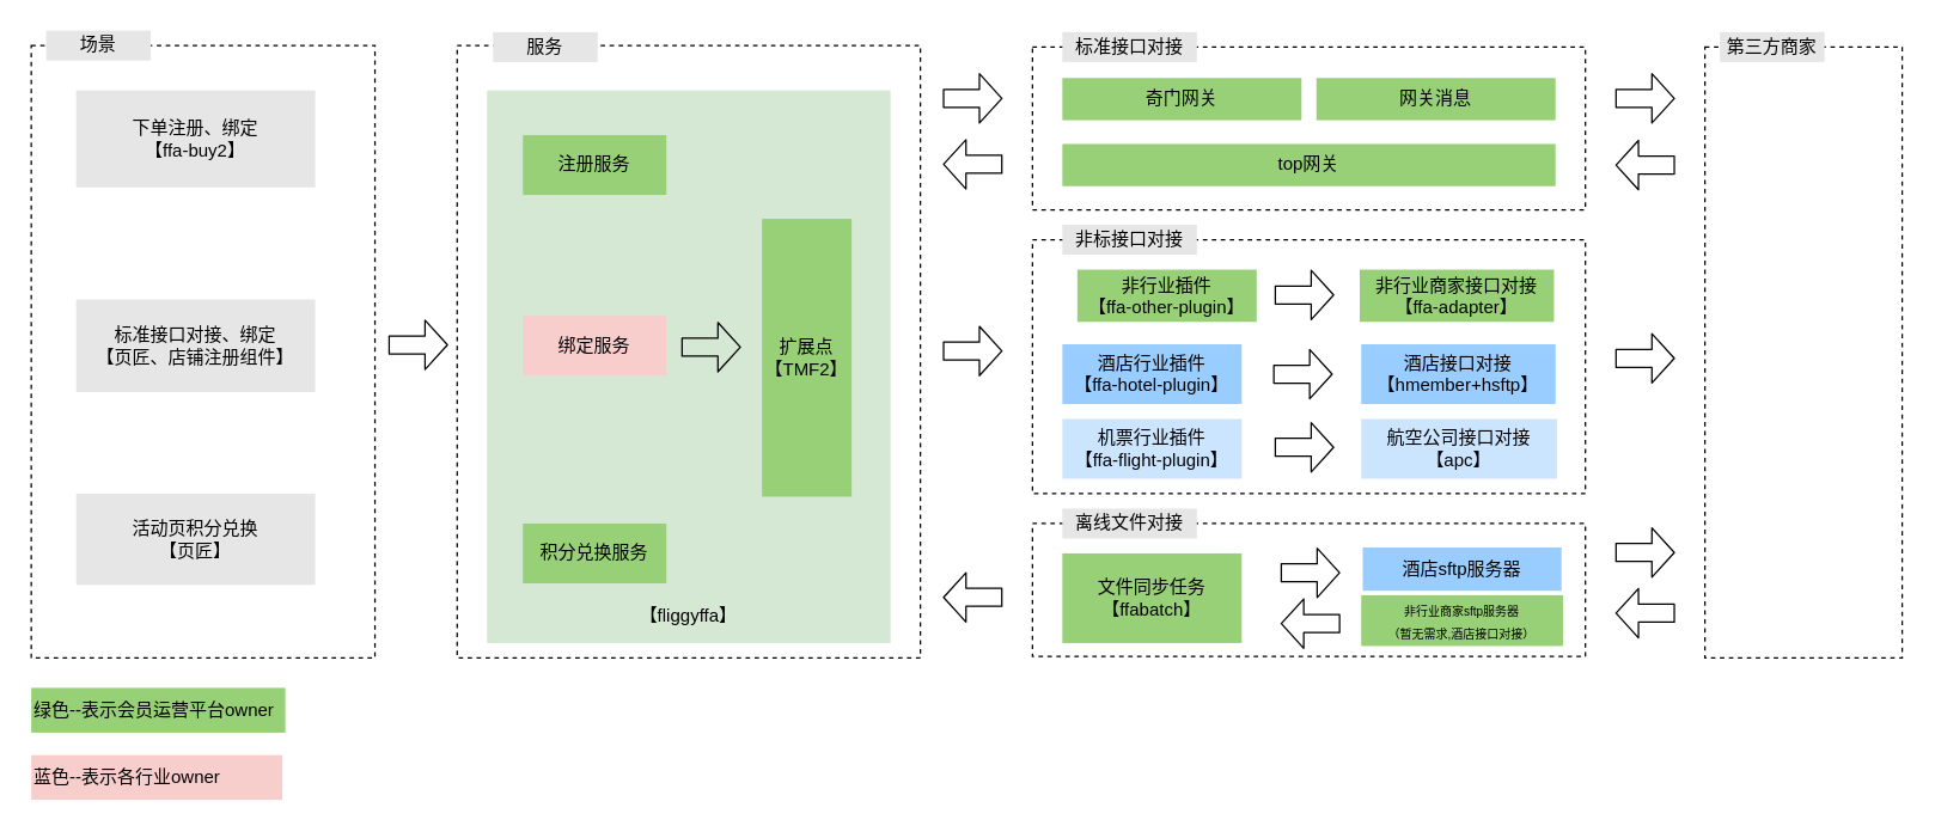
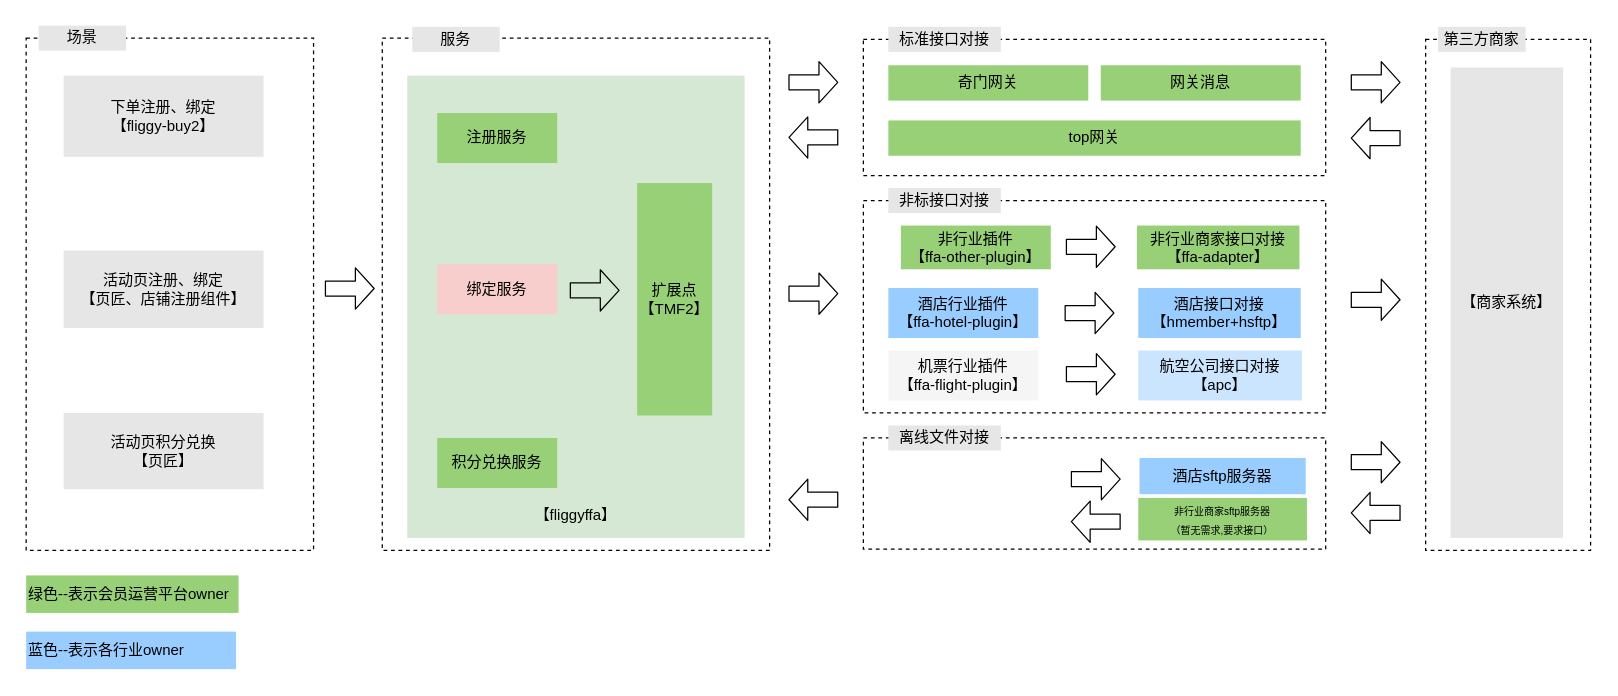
  <mxCell id="0" />
  <mxCell id="1" parent="0" />
  <mxCell id="2" value="" style="rounded=0;whiteSpace=wrap;html=1;dashed=1;" parent="1" vertex="1"><mxGeometry x="20" y="30" width="230" height="410" as="geometry" /></mxCell>
- <mxCell id="3" value="下单注册、绑定&lt;br&gt;【ffa-buy2】" style="rounded=0;whiteSpace=wrap;html=1;fillColor=#E6E6E6;strokeColor=none;" parent="1" vertex="1"><mxGeometry x="50" y="60" width="160" height="65" as="geometry" /></mxCell>
- <mxCell id="4" value="标准接口对接、绑定&lt;br&gt;【页匠、店铺注册组件】" style="rounded=0;whiteSpace=wrap;html=1;fillColor=#E6E6E6;strokeColor=none;" parent="1" vertex="1"><mxGeometry x="50" y="200" width="160" height="62" as="geometry" /></mxCell>
+ <mxCell id="3" value="下单注册、绑定&lt;br&gt;【fliggy-buy2】" style="rounded=0;whiteSpace=wrap;html=1;fillColor=#E6E6E6;strokeColor=none;" parent="1" vertex="1"><mxGeometry x="50" y="60" width="160" height="65" as="geometry" /></mxCell>
+ <mxCell id="4" value="活动页注册、绑定&lt;br&gt;【页匠、店铺注册组件】" style="rounded=0;whiteSpace=wrap;html=1;fillColor=#E6E6E6;strokeColor=none;" parent="1" vertex="1"><mxGeometry x="50" y="200" width="160" height="62" as="geometry" /></mxCell>
  <mxCell id="5" value="活动页积分兑换&lt;br&gt;【页匠】" style="rounded=0;whiteSpace=wrap;html=1;fillColor=#E6E6E6;strokeColor=none;" parent="1" vertex="1"><mxGeometry x="50" y="330" width="160" height="61" as="geometry" /></mxCell>
  <mxCell id="6" value="" style="rounded=0;whiteSpace=wrap;html=1;dashed=1;" parent="1" vertex="1"><mxGeometry x="305" y="30" width="310" height="410" as="geometry" /></mxCell>
  <mxCell id="7" value="" style="shape=flexArrow;endArrow=classic;html=1;width=12;endSize=4.67;" parent="1" edge="1"><mxGeometry width="50" height="50" relative="1" as="geometry"><mxPoint x="259" y="230.41" as="sourcePoint" /><mxPoint x="299" y="230.41" as="targetPoint" /></mxGeometry></mxCell>
  <mxCell id="8" value="" style="rounded=0;whiteSpace=wrap;html=1;fillColor=#d5e8d4;strokeColor=none;" parent="1" vertex="1"><mxGeometry x="325" y="60" width="270" height="370" as="geometry" /></mxCell>
  <mxCell id="9" value="场景" style="rounded=0;whiteSpace=wrap;html=1;fillColor=#E6E6E6;strokeColor=none;" parent="1" vertex="1"><mxGeometry x="30" y="20" width="70" height="20" as="geometry" /></mxCell>
  <mxCell id="10" value="【fliggyffa】" style="rounded=0;whiteSpace=wrap;html=1;fillColor=#D5E8D4;strokeColor=none;align=center;" parent="1" vertex="1"><mxGeometry x="329" y="402" width="262" height="20" as="geometry" /></mxCell>
  <mxCell id="11" value="注册服务" style="rounded=0;whiteSpace=wrap;html=1;fillColor=#97D077;strokeColor=none;" parent="1" vertex="1"><mxGeometry x="349" y="90" width="96" height="40" as="geometry" /></mxCell>
  <mxCell id="12" value="绑定服务" style="rounded=0;whiteSpace=wrap;html=1;fillColor=#f8cecc;strokeColor=none;" parent="1" vertex="1"><mxGeometry x="349" y="211" width="96" height="40" as="geometry" /></mxCell>
  <mxCell id="13" value="积分兑换服务" style="rounded=0;whiteSpace=wrap;html=1;fillColor=#97D077;strokeColor=none;" parent="1" vertex="1"><mxGeometry x="349" y="350" width="96" height="40" as="geometry" /></mxCell>
  <mxCell id="14" value="扩展点&lt;br&gt;【TMF2】" style="rounded=0;whiteSpace=wrap;html=1;fillColor=#97D077;strokeColor=none;" parent="1" vertex="1"><mxGeometry x="509" y="146" width="60" height="186" as="geometry" /></mxCell>
  <mxCell id="15" value="" style="shape=flexArrow;endArrow=classic;html=1;width=12;endSize=4.67;" parent="1" edge="1"><mxGeometry width="50" height="50" relative="1" as="geometry"><mxPoint x="455" y="231.91" as="sourcePoint" /><mxPoint x="495" y="231.91" as="targetPoint" /></mxGeometry></mxCell>
  <mxCell id="16" value="" style="rounded=0;whiteSpace=wrap;html=1;dashed=1;" parent="1" vertex="1"><mxGeometry x="690" y="31" width="370" height="109" as="geometry" /></mxCell>
  <mxCell id="17" value="标准接口对接" style="rounded=0;whiteSpace=wrap;html=1;fillColor=#E6E6E6;strokeColor=none;" parent="1" vertex="1"><mxGeometry x="710" y="21" width="90" height="20" as="geometry" /></mxCell>
  <mxCell id="18" value="" style="shape=flexArrow;endArrow=classic;html=1;width=12;endSize=4.67;" parent="1" edge="1"><mxGeometry width="50" height="50" relative="1" as="geometry"><mxPoint x="630" y="65.38" as="sourcePoint" /><mxPoint x="670" y="65.38" as="targetPoint" /></mxGeometry></mxCell>
  <mxCell id="19" value="" style="shape=flexArrow;endArrow=classic;html=1;width=12;endSize=4.67;" parent="1" edge="1"><mxGeometry width="50" height="50" relative="1" as="geometry"><mxPoint x="630" y="234.5" as="sourcePoint" /><mxPoint x="670" y="234.5" as="targetPoint" /></mxGeometry></mxCell>
  <mxCell id="20" value="" style="rounded=0;whiteSpace=wrap;html=1;dashed=1;" parent="1" vertex="1"><mxGeometry x="690" y="160" width="370" height="170" as="geometry" /></mxCell>
  <mxCell id="21" value="非标接口对接" style="rounded=0;whiteSpace=wrap;html=1;fillColor=#E6E6E6;strokeColor=none;" parent="1" vertex="1"><mxGeometry x="710" y="150" width="90" height="20" as="geometry" /></mxCell>
  <mxCell id="22" value="非行业商家接口对接&lt;br&gt;【ffa-adapter】" style="rounded=0;whiteSpace=wrap;html=1;fillColor=#97D077;strokeColor=none;" parent="1" vertex="1"><mxGeometry x="909" y="180" width="130" height="35" as="geometry" /></mxCell>
  <mxCell id="23" value="" style="rounded=0;whiteSpace=wrap;html=1;dashed=1;" parent="1" vertex="1"><mxGeometry x="1140" y="31" width="132" height="409" as="geometry" /></mxCell>
+ <mxCell id="24" value="【商家系统】" style="rounded=0;whiteSpace=wrap;html=1;fillColor=#E6E6E6;strokeColor=none;" parent="1" vertex="1"><mxGeometry x="1160" y="53.5" width="90" height="376.5" as="geometry" /></mxCell>
  <mxCell id="25" value="第三方商家" style="rounded=0;whiteSpace=wrap;html=1;fillColor=#E6E6E6;strokeColor=none;" parent="1" vertex="1"><mxGeometry x="1150" y="21" width="70" height="20" as="geometry" /></mxCell>
  <mxCell id="26" value="酒店行业插件&lt;br&gt;【ffa-hotel-plugin】" style="rounded=0;whiteSpace=wrap;html=1;fillColor=#99CCFF;strokeColor=none;" parent="1" vertex="1"><mxGeometry x="710" y="230" width="120" height="40" as="geometry" /></mxCell>
  <mxCell id="27" value="奇门网关" style="rounded=0;whiteSpace=wrap;html=1;fillColor=#97D077;strokeColor=none;" parent="1" vertex="1"><mxGeometry x="710" y="51.75" width="160" height="28.25" as="geometry" /></mxCell>
  <mxCell id="28" value="top网关" style="rounded=0;whiteSpace=wrap;html=1;fillColor=#97D077;strokeColor=none;" parent="1" vertex="1"><mxGeometry x="710" y="95.88" width="330" height="28.25" as="geometry" /></mxCell>
  <mxCell id="29" value="" style="shape=flexArrow;endArrow=classic;html=1;width=12;endSize=4.67;" parent="1" edge="1"><mxGeometry width="50" height="50" relative="1" as="geometry"><mxPoint x="1080" y="65.38" as="sourcePoint" /><mxPoint x="1120" y="65.38" as="targetPoint" /></mxGeometry></mxCell>
  <mxCell id="30" value="" style="shape=flexArrow;endArrow=classic;html=1;width=12;endSize=4.67;entryX=0.973;entryY=0.448;entryDx=0;entryDy=0;entryPerimeter=0;" parent="1" edge="1"><mxGeometry width="50" height="50" relative="1" as="geometry"><mxPoint x="1119.99" y="110.03" as="sourcePoint" /><mxPoint x="1080" y="110.002" as="targetPoint" /></mxGeometry></mxCell>
  <mxCell id="31" value="网关消息" style="rounded=0;whiteSpace=wrap;html=1;fillColor=#97D077;strokeColor=none;" parent="1" vertex="1"><mxGeometry x="880" y="51.75" width="160" height="28.25" as="geometry" /></mxCell>
  <mxCell id="32" value="" style="shape=flexArrow;endArrow=classic;html=1;width=12;endSize=4.67;entryX=0.973;entryY=0.448;entryDx=0;entryDy=0;entryPerimeter=0;" parent="1" edge="1"><mxGeometry width="50" height="50" relative="1" as="geometry"><mxPoint x="669.99" y="109.53" as="sourcePoint" /><mxPoint x="630" y="109.502" as="targetPoint" /></mxGeometry></mxCell>
  <mxCell id="33" value="" style="rounded=0;whiteSpace=wrap;html=1;dashed=1;" parent="1" vertex="1"><mxGeometry x="690" y="350" width="370" height="89" as="geometry" /></mxCell>
  <mxCell id="34" value="离线文件对接" style="rounded=0;whiteSpace=wrap;html=1;fillColor=#E6E6E6;strokeColor=none;" parent="1" vertex="1"><mxGeometry x="710" y="340" width="90" height="20" as="geometry" /></mxCell>
- <mxCell id="35" value="机票行业插件&lt;br&gt;【ffa-flight-plugin】" style="rounded=0;whiteSpace=wrap;html=1;fillColor=#CCE5FF;strokeColor=none;" parent="1" vertex="1"><mxGeometry x="710" y="280" width="120" height="40" as="geometry" /></mxCell>
+ <mxCell id="35" value="机票行业插件&lt;br&gt;【ffa-flight-plugin】" style="rounded=0;whiteSpace=wrap;html=1;fillColor=#f5f5f5;strokeColor=none;" parent="1" vertex="1"><mxGeometry x="710" y="280" width="120" height="40" as="geometry" /></mxCell>
  <mxCell id="36" value="酒店接口对接&lt;br&gt;【hmember+hsftp】" style="rounded=0;whiteSpace=wrap;html=1;fillColor=#99CCFF;strokeColor=none;" parent="1" vertex="1"><mxGeometry x="910" y="230" width="130" height="40" as="geometry" /></mxCell>
  <mxCell id="37" value="" style="shape=flexArrow;endArrow=classic;html=1;width=12;endSize=4.67;" parent="1" edge="1"><mxGeometry width="50" height="50" relative="1" as="geometry"><mxPoint x="851" y="250" as="sourcePoint" /><mxPoint x="891" y="250" as="targetPoint" /></mxGeometry></mxCell>
  <mxCell id="38" value="" style="shape=flexArrow;endArrow=classic;html=1;width=12;endSize=4.67;" parent="1" edge="1"><mxGeometry width="50" height="50" relative="1" as="geometry"><mxPoint x="852" y="299" as="sourcePoint" /><mxPoint x="892" y="299" as="targetPoint" /></mxGeometry></mxCell>
  <mxCell id="39" value="航空公司接口对接&lt;br&gt;【apc】" style="rounded=0;whiteSpace=wrap;html=1;fillColor=#CCE5FF;strokeColor=none;" parent="1" vertex="1"><mxGeometry x="910" y="280" width="131" height="40" as="geometry" /></mxCell>
  <mxCell id="40" value="" style="shape=flexArrow;endArrow=classic;html=1;width=12;endSize=4.67;" parent="1" edge="1"><mxGeometry width="50" height="50" relative="1" as="geometry"><mxPoint x="1080" y="239.41" as="sourcePoint" /><mxPoint x="1120" y="239.41" as="targetPoint" /></mxGeometry></mxCell>
  <mxCell id="41" value="" style="shape=flexArrow;endArrow=classic;html=1;width=12;endSize=4.67;" parent="1" edge="1"><mxGeometry width="50" height="50" relative="1" as="geometry"><mxPoint x="1080" y="369.41" as="sourcePoint" /><mxPoint x="1120" y="369.41" as="targetPoint" /></mxGeometry></mxCell>
  <mxCell id="42" value="" style="shape=flexArrow;endArrow=classic;html=1;width=12;endSize=4.67;entryX=0.973;entryY=0.448;entryDx=0;entryDy=0;entryPerimeter=0;" parent="1" edge="1"><mxGeometry width="50" height="50" relative="1" as="geometry"><mxPoint x="1119.99" y="410.03" as="sourcePoint" /><mxPoint x="1080" y="410.002" as="targetPoint" /></mxGeometry></mxCell>
- <mxCell id="43" value="文件同步任务&lt;br&gt;【ffabatch】" style="rounded=0;whiteSpace=wrap;html=1;fillColor=#97D077;strokeColor=none;" parent="1" vertex="1"><mxGeometry x="710" y="370" width="120" height="60" as="geometry" /></mxCell>
  <mxCell id="44" value="" style="shape=flexArrow;endArrow=classic;html=1;width=12;endSize=4.67;" parent="1" edge="1"><mxGeometry width="50" height="50" relative="1" as="geometry"><mxPoint x="856" y="383" as="sourcePoint" /><mxPoint x="896" y="383" as="targetPoint" /></mxGeometry></mxCell>
  <mxCell id="45" value="酒店sftp服务器" style="rounded=0;whiteSpace=wrap;html=1;fillColor=#99CCFF;strokeColor=none;" parent="1" vertex="1"><mxGeometry x="911" y="366" width="133" height="29" as="geometry" /></mxCell>
  <mxCell id="46" value="" style="shape=flexArrow;endArrow=classic;html=1;width=12;endSize=4.67;entryX=0.973;entryY=0.448;entryDx=0;entryDy=0;entryPerimeter=0;" parent="1" edge="1"><mxGeometry width="50" height="50" relative="1" as="geometry"><mxPoint x="895.99" y="417.03" as="sourcePoint" /><mxPoint x="856" y="417.002" as="targetPoint" /></mxGeometry></mxCell>
  <mxCell id="47" value="" style="shape=flexArrow;endArrow=classic;html=1;width=12;endSize=4.67;entryX=0.973;entryY=0.448;entryDx=0;entryDy=0;entryPerimeter=0;" parent="1" edge="1"><mxGeometry width="50" height="50" relative="1" as="geometry"><mxPoint x="669.99" y="399.44" as="sourcePoint" /><mxPoint x="630" y="399.412" as="targetPoint" /></mxGeometry></mxCell>
  <mxCell id="48" value="绿色--表示会员运营平台owner" style="rounded=0;whiteSpace=wrap;html=1;fillColor=#97D077;strokeColor=none;align=left;" parent="1" vertex="1"><mxGeometry x="20" y="460" width="170" height="30" as="geometry" /></mxCell>
- <mxCell id="49" value="蓝色--表示各行业owner" style="rounded=0;whiteSpace=wrap;html=1;fillColor=#f8cecc;strokeColor=none;align=left;" parent="1" vertex="1"><mxGeometry x="20" y="505" width="168" height="30" as="geometry" /></mxCell>
+ <mxCell id="49" value="蓝色--表示各行业owner" style="rounded=0;whiteSpace=wrap;html=1;fillColor=#99CCFF;strokeColor=none;align=left;" parent="1" vertex="1"><mxGeometry x="20" y="505" width="168" height="30" as="geometry" /></mxCell>
  <mxCell id="50" value="服务" style="rounded=0;whiteSpace=wrap;html=1;fillColor=#E6E6E6;strokeColor=none;" parent="1" vertex="1"><mxGeometry x="329" y="21" width="70" height="20" as="geometry" /></mxCell>
  <mxCell id="51" value="非行业插件&lt;br&gt;【ffa-other-plugin】" style="rounded=0;whiteSpace=wrap;html=1;fillColor=#97D077;strokeColor=none;" parent="1" vertex="1"><mxGeometry x="720" y="180" width="120" height="35" as="geometry" /></mxCell>
  <mxCell id="52" value="" style="shape=flexArrow;endArrow=classic;html=1;width=12;endSize=4.67;" parent="1" edge="1"><mxGeometry width="50" height="50" relative="1" as="geometry"><mxPoint x="852" y="197" as="sourcePoint" /><mxPoint x="892" y="197" as="targetPoint" /></mxGeometry></mxCell>
- <mxCell id="53" value="&lt;font style=&quot;font-size: 8px&quot;&gt;非行业商家sftp服务器&lt;br&gt;（暂无需求,酒店接口对接）&lt;/font&gt;" style="rounded=0;whiteSpace=wrap;html=1;fillColor=#97D077;strokeColor=none;" parent="1" vertex="1"><mxGeometry x="910" y="398" width="135" height="34" as="geometry" /></mxCell>
+ <mxCell id="53" value="&lt;font style=&quot;font-size: 8px&quot;&gt;非行业商家sftp服务器&lt;br&gt;（暂无需求,要求接口）&lt;/font&gt;" style="rounded=0;whiteSpace=wrap;html=1;fillColor=#97D077;strokeColor=none;" parent="1" vertex="1"><mxGeometry x="910" y="398" width="135" height="34" as="geometry" /></mxCell>
